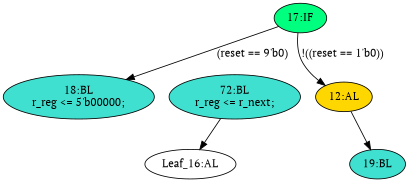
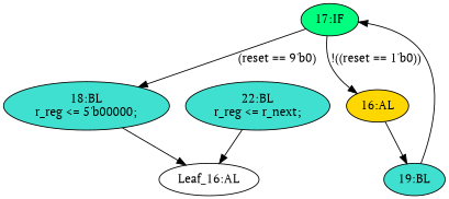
  strict digraph {
    fontname="PT Serif"
    node [fillcolor=turquoise fontname="PT Serif" statements="[]" style=filled typ=Block]
    edge [cond="[]" fontname="PT Serif" lineno=None]
    n1 [ast="<pyverilog.vparser.ast.IfStatement object at 0x7f302b6d8d10>" fillcolor=springgreen label="17:IF" typ=IfStatement]
    n2 [ast="<pyverilog.vparser.ast.Block object at 0x7f302b6f4090>" label="18:BL\nr_reg <= 5'b00000;" statements="[<pyverilog.vparser.ast.NonblockingSubstitution object at 0x7f302b6f40d0>]"]
-   n3 [ast="<pyverilog.vparser.ast.Always object at 0x7f302b6f42d0>" clk_sens=True fillcolor=gold label="12:AL" sens="['clk', 'reset']" typ=Always use_var="['reset', 'r_next']"]
-   n4 [ast="<pyverilog.vparser.ast.Block object at 0x7f302b6d8e50>" label="72:BL\nr_reg <= r_next;" statements="[<pyverilog.vparser.ast.NonblockingSubstitution object at 0x7f302b6d8e90>]"]
+   n3 [ast="<pyverilog.vparser.ast.Always object at 0x7f302b6f42d0>" clk_sens=True fillcolor=gold label="16:AL" sens="['clk', 'reset']" typ=Always use_var="['reset', 'r_next']"]
+   n4 [ast="<pyverilog.vparser.ast.Block object at 0x7f302b6d8e50>" label="22:BL\nr_reg <= r_next;" statements="[<pyverilog.vparser.ast.NonblockingSubstitution object at 0x7f302b6d8e90>]"]
    n5 [def_var="['r_reg']" label="Leaf_16:AL" fillcolor="" statements="" style="" typ=""]
    n6 [ast="<pyverilog.vparser.ast.Block object at 0x7f302b6f4450>" label="19:BL"]
    n1 -> n2 [cond="['reset']" label="(reset == 9'b0)" lineno=17]
    n1 -> n3 [cond="['reset']" label="!((reset == 1'b0))" lineno=17]
+   n2 -> n5
    n3 -> n6
    n4 -> n5
+   n6 -> n1
  }
